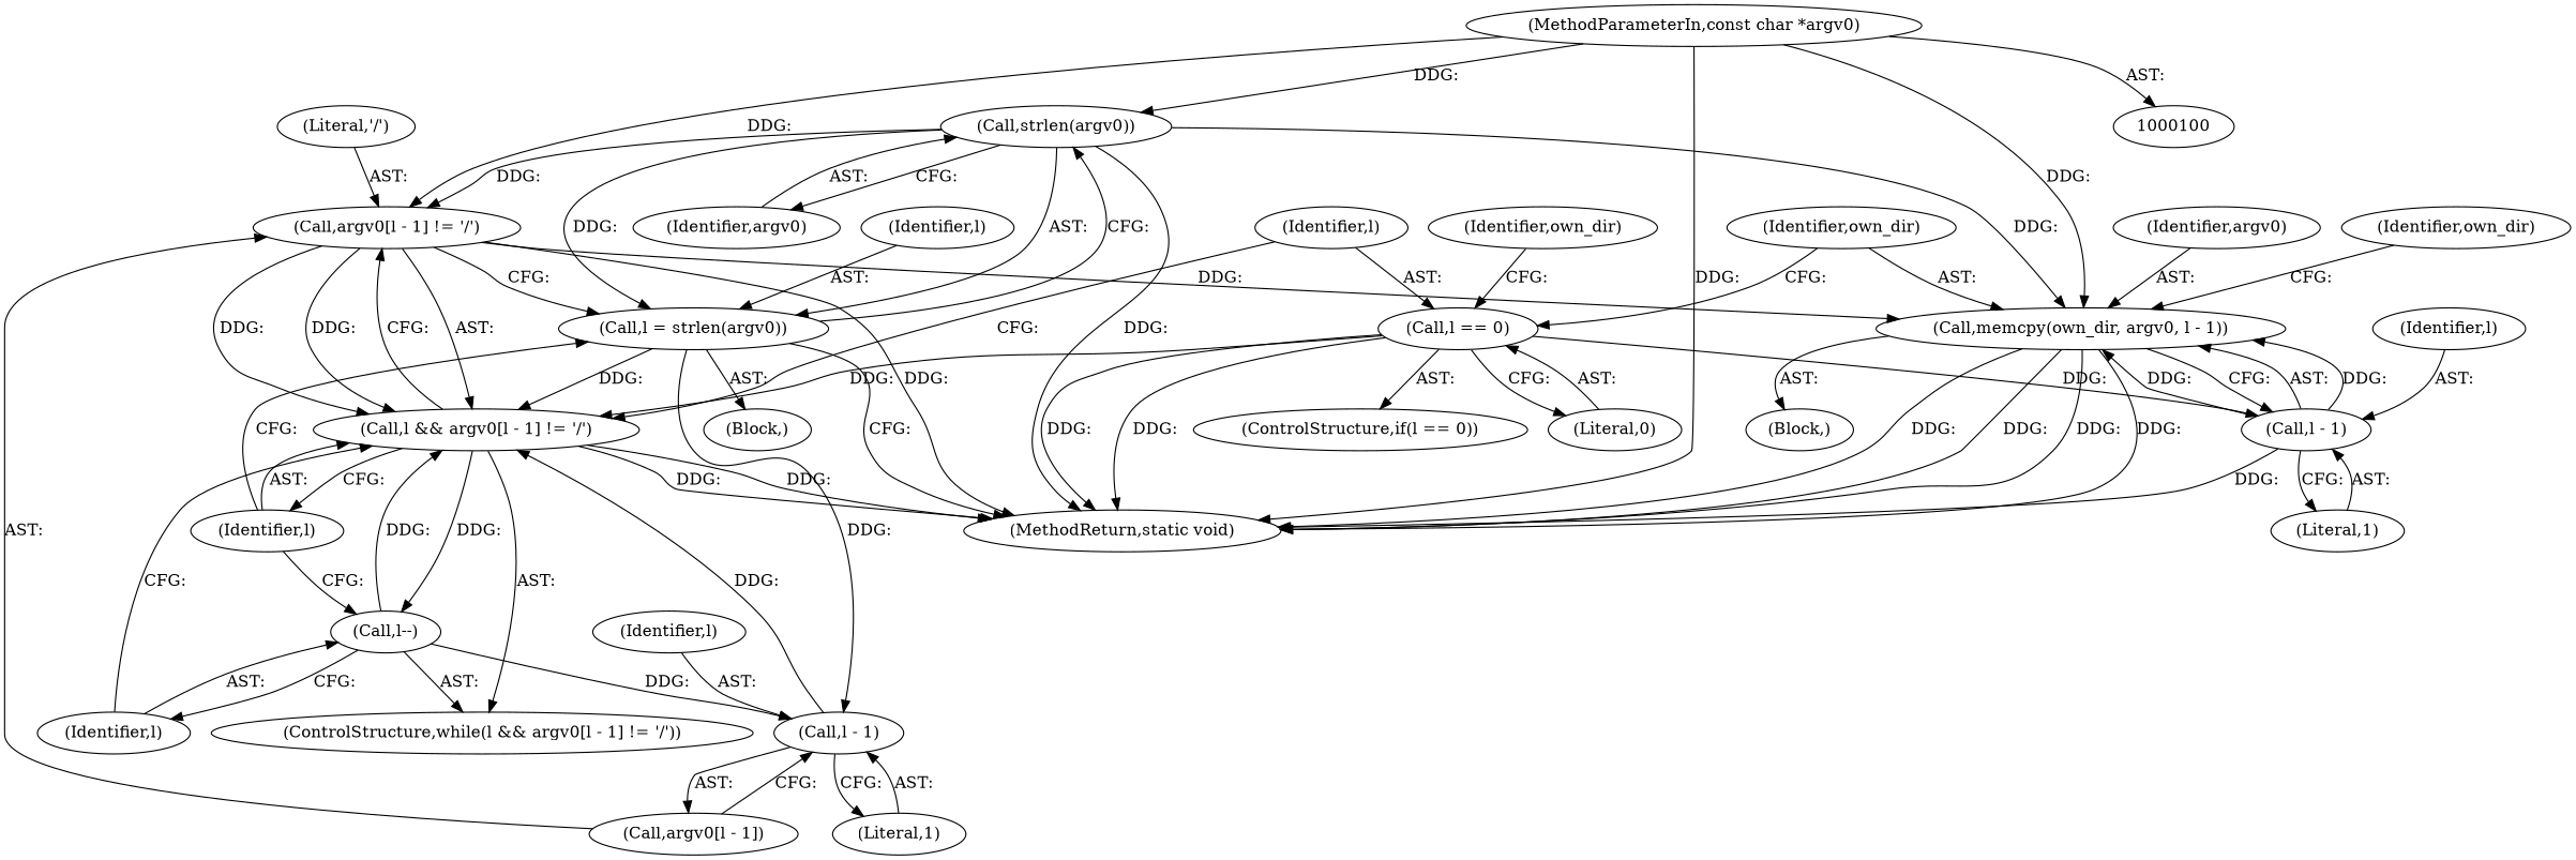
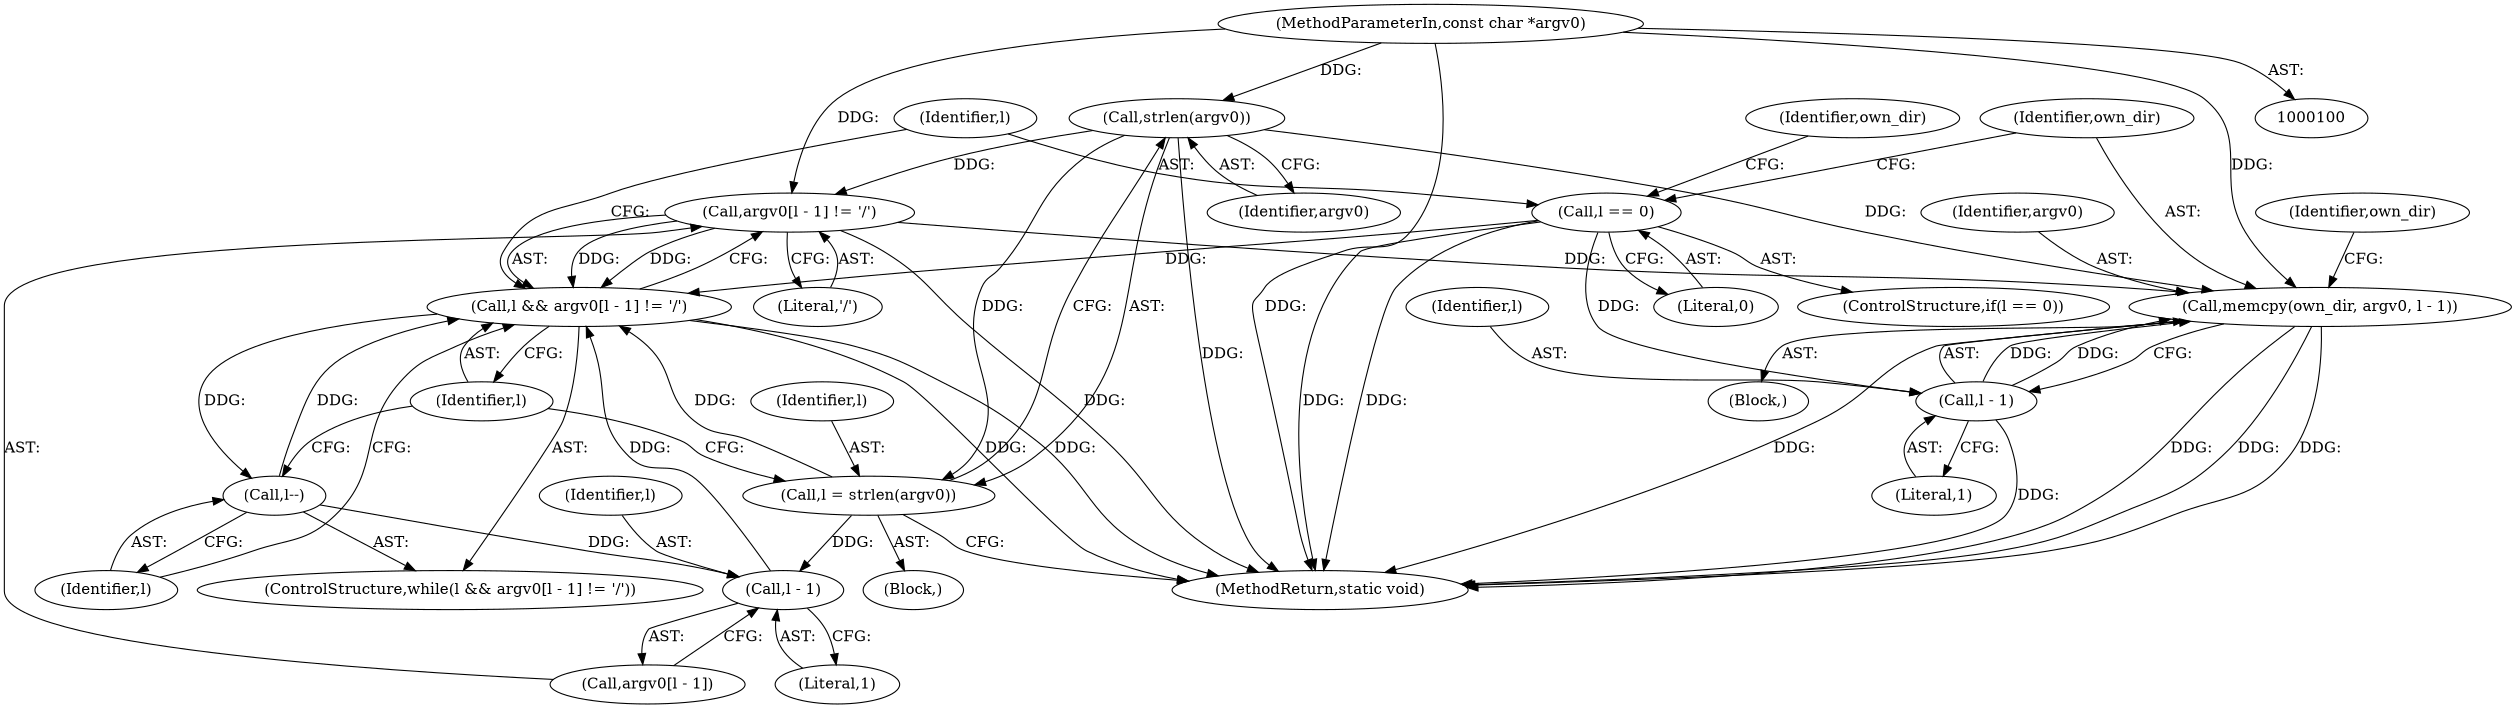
  digraph {
    n1 [label="(MethodParameterIn,const char *argv0)"]
    n2 [label="(Call,strlen(argv0))"]
    n3 [label="(Call,memcpy(own_dir, argv0, l - 1))"]
    n4 [label="(Call,argv0[l - 1] != '/')"]
    n5 [label="(MethodReturn,static void)"]
    1000100
    n7 [label="(Call,l = strlen(argv0))"]
    n8 [label="(Identifier,argv0)"]
    n9 [label="(Call,l - 1)"]
    n10 [label="(Block,)"]
    n11 [label="(Call,l && argv0[l - 1] != '/')"]
    n12 [label="(Literal,'/')"]
    n13 [label="(Call,l - 1)"]
    n14 [label="(Block,)"]
    n15 [label="(Call,l--)"]
    n16 [label="(Identifier,l)"]
    n17 [label="(ControlStructure,while(l && argv0[l - 1] != '/'))"]
    n18 [label="(Call,argv0[l - 1])"]
    n19 [label="(Literal,1)"]
    n20 [label="(Identifier,l)"]
    n21 [label="(Call,l == 0)"]
    n22 [label="(ControlStructure,if(l == 0))"]
    n23 [label="(Literal,0)"]
    n24 [label="(Literal,1)"]
    n25 [label="(Identifier,l)"]
    n26 [label="(Identifier,own_dir)"]
    n27 [label="(Identifier,own_dir)"]
    n28 [label="(Identifier,own_dir)"]
    n29 [label="(Identifier,l)"]
    n30 [label="(Identifier,l)"]
    n31 [label="(Identifier,argv0)"]
    n32 [label="(Identifier,l)"]
    n1 -> n2 [label="DDG: "]
    n1 -> n3 [label="DDG: "]
    n1 -> n4 [label="DDG: "]
    n1 -> n5 [label="DDG: "]
    n1 -> 1000100 [label="AST: "]
    n2 -> n3 [label="DDG: "]
    n2 -> n4 [label="DDG: "]
    n2 -> n5 [label="DDG: "]
    n2 -> n7 [label="AST: "]
    n2 -> n7 [label="DDG: "]
    n2 -> n8 [label="CFG: "]
    n3 -> n5 [label="DDG: "]
    n3 -> n5 [label="DDG: "]
    n3 -> n5 [label="DDG: "]
    n3 -> n5 [label="DDG: "]
    n3 -> n9 [label="CFG: "]
    n3 -> n10 [label="AST: "]
    n4 -> n3 [label="DDG: "]
    n4 -> n5 [label="DDG: "]
    n4 -> n11 [label="AST: "]
    n4 -> n11 [label="DDG: "]
    n4 -> n11 [label="DDG: "]
-   n4 -> n7 [label="CFG: "]
+   n4 -> n12 [label="CFG: "]
    n7 -> n2 [label="CFG: "]
    n7 -> n5 [label="CFG: "]
    n7 -> n11 [label="DDG: "]
    n7 -> n13 [label="DDG: "]
    n7 -> n14 [label="AST: "]
    n8 -> n2 [label="AST: "]
    n9 -> n3 [label="AST: "]
    n9 -> n3 [label="DDG: "]
    n9 -> n3 [label="DDG: "]
    n9 -> n5 [label="DDG: "]
    n9 -> n24 [label="CFG: "]
    n11 -> n4 [label="CFG: "]
    n11 -> n5 [label="DDG: "]
    n11 -> n5 [label="DDG: "]
    n11 -> n15 [label="DDG: "]
    n11 -> n16 [label="CFG: "]
    n11 -> n17 [label="AST: "]
    n12 -> n4 [label="AST: "]
    n13 -> n11 [label="DDG: "]
    n13 -> n18 [label="AST: "]
    n13 -> n19 [label="CFG: "]
    n15 -> n11 [label="DDG: "]
    n15 -> n13 [label="DDG: "]
    n15 -> n17 [label="AST: "]
    n15 -> n20 [label="CFG: "]
    n16 -> n7 [label="CFG: "]
    n16 -> n11 [label="AST: "]
    n16 -> n15 [label="CFG: "]
    n18 -> n4 [label="AST: "]
    n18 -> n13 [label="CFG: "]
    n19 -> n13 [label="AST: "]
    n20 -> n11 [label="CFG: "]
    n20 -> n15 [label="AST: "]
    n21 -> n5 [label="DDG: "]
    n21 -> n5 [label="DDG: "]
    n21 -> n9 [label="DDG: "]
    n21 -> n11 [label="DDG: "]
    n21 -> n22 [label="AST: "]
    n21 -> n23 [label="CFG: "]
    n23 -> n21 [label="AST: "]
    n24 -> n9 [label="AST: "]
    n25 -> n11 [label="CFG: "]
    n25 -> n21 [label="AST: "]
    n26 -> n3 [label="CFG: "]
    n27 -> n3 [label="AST: "]
    n27 -> n21 [label="CFG: "]
    n28 -> n21 [label="CFG: "]
    n29 -> n13 [label="AST: "]
    n30 -> n9 [label="AST: "]
    n31 -> n3 [label="AST: "]
    n32 -> n7 [label="AST: "]
  }
